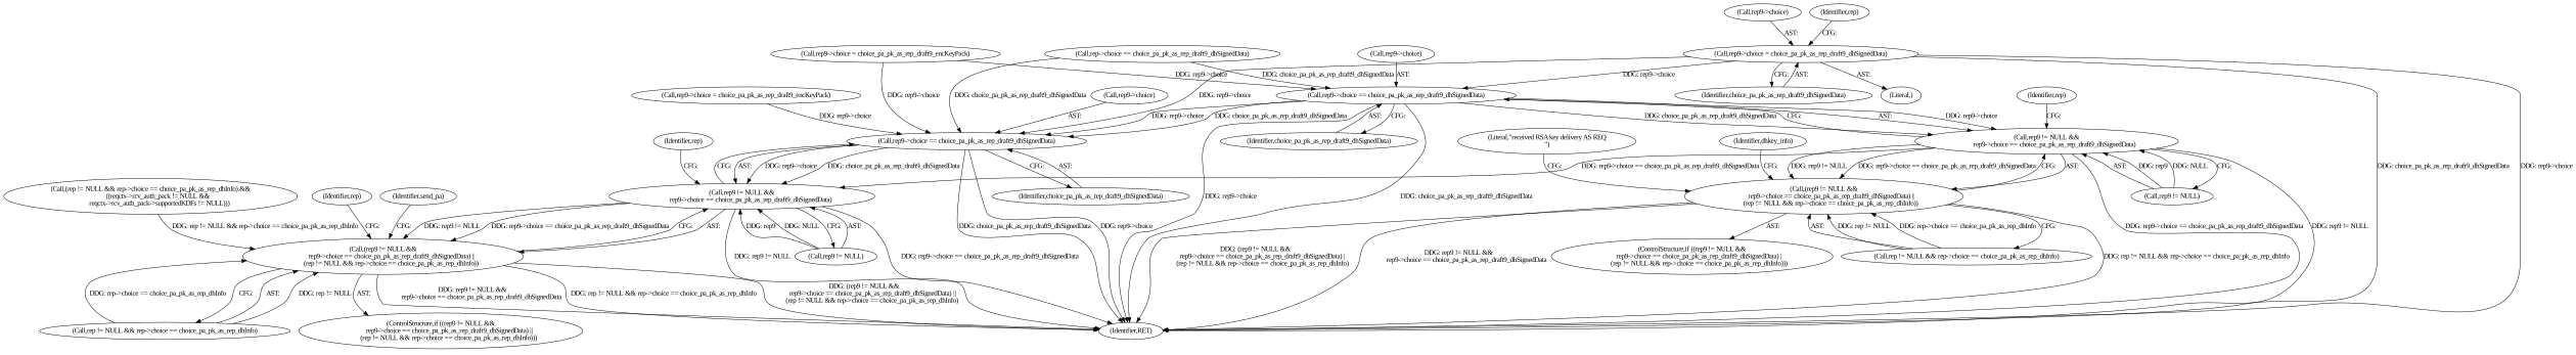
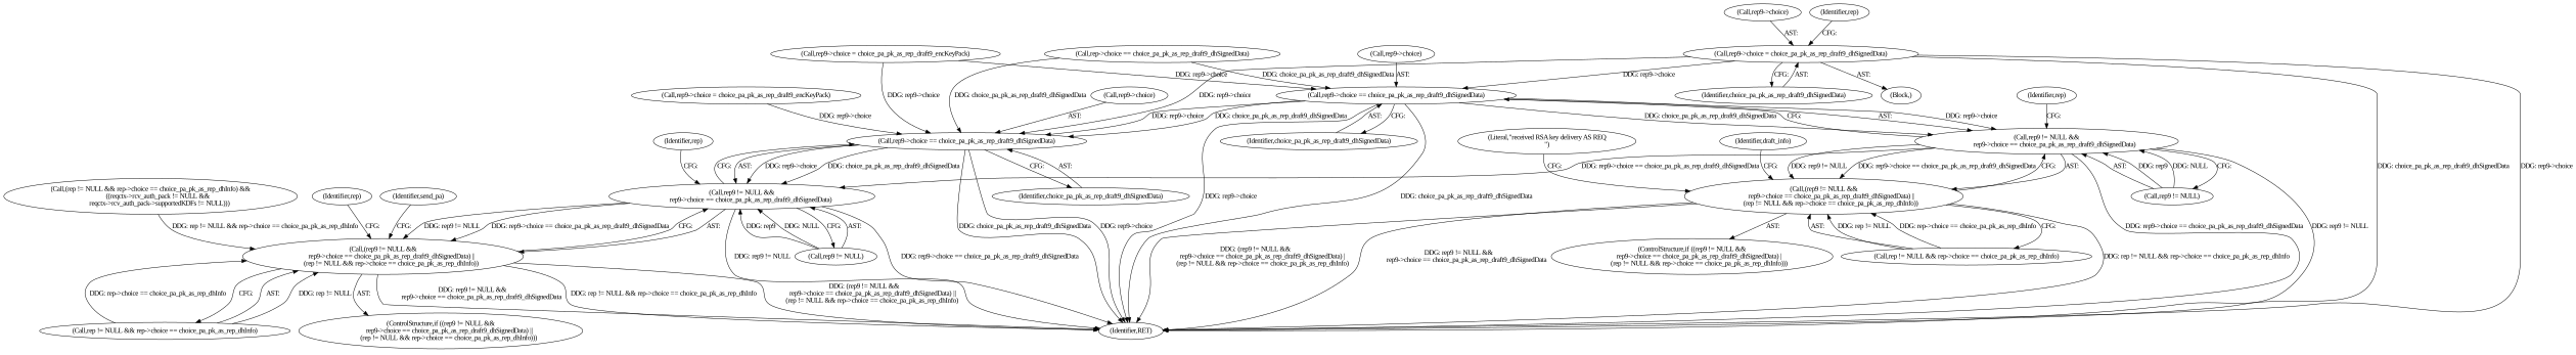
  digraph {
    fontname="Liberation Serif"
    node [fontname="Liberation Serif"]
    edge [fontname="Liberation Serif"]
    n1 [label="(Call,rep9->choice = choice_pa_pk_as_rep_draft9_dhSignedData)"]
    n2 [label="(Call,rep9->choice == choice_pa_pk_as_rep_draft9_dhSignedData)"]
    n3 [label="(Call,rep9->choice == choice_pa_pk_as_rep_draft9_dhSignedData)"]
    n4 [label="(Identifier,choice_pa_pk_as_rep_draft9_dhSignedData)"]
    n5 [label="(Identifier,RET)"]
-   n6 [label="(Literal,)"]
+   n6 [label="(Block,)"]
    n7 [label="(Call,rep9 != NULL &&\n         rep9->choice == choice_pa_pk_as_rep_draft9_dhSignedData)"]
    n8 [label="(Identifier,choice_pa_pk_as_rep_draft9_dhSignedData)"]
    n9 [label="(Call,rep9 != NULL &&\n          rep9->choice == choice_pa_pk_as_rep_draft9_dhSignedData)"]
    n10 [label="(Identifier,choice_pa_pk_as_rep_draft9_dhSignedData)"]
    n11 [label="(Call,(rep9 != NULL &&\n         rep9->choice == choice_pa_pk_as_rep_draft9_dhSignedData) ||\n        (rep != NULL && rep->choice == choice_pa_pk_as_rep_dhInfo))"]
    n12 [label="(Call,rep9 != NULL)"]
    n13 [label="(ControlStructure,if ((rep9 != NULL &&\n         rep9->choice == choice_pa_pk_as_rep_draft9_dhSignedData) ||\n        (rep != NULL && rep->choice == choice_pa_pk_as_rep_dhInfo)))"]
    n14 [label="(Call,rep != NULL && rep->choice == choice_pa_pk_as_rep_dhInfo)"]
    n15 [label="(Call,(rep9 != NULL &&\n          rep9->choice == choice_pa_pk_as_rep_draft9_dhSignedData) ||\n         (rep != NULL && rep->choice == choice_pa_pk_as_rep_dhInfo))"]
    n16 [label="(Call,rep9 != NULL)"]
    n17 [label="(ControlStructure,if ((rep9 != NULL &&\n          rep9->choice == choice_pa_pk_as_rep_draft9_dhSignedData) ||\n         (rep != NULL && rep->choice == choice_pa_pk_as_rep_dhInfo)))"]
    n18 [label="(Call,rep != NULL && rep->choice == choice_pa_pk_as_rep_dhInfo)"]
    n19 [label="(Call,rep9->choice = choice_pa_pk_as_rep_draft9_encKeyPack)"]
    n20 [label="(Call,rep->choice == choice_pa_pk_as_rep_draft9_dhSignedData)"]
-   n21 [label="(Identifier,dhkey_info)"]
+   n21 [label="(Identifier,draft_info)"]
    n22 [label="(Identifier,rep)"]
    n23 [label="(Identifier,send_pa)"]
    n24 [label="(Call,(rep != NULL && rep->choice == choice_pa_pk_as_rep_dhInfo) &&\n        ((reqctx->rcv_auth_pack != NULL &&\n          reqctx->rcv_auth_pack->supportedKDFs != NULL)))"]
    n25 [label="(Literal,\"received RSA key delivery AS REQ\n\")"]
    n26 [label="(Call,rep9->choice)"]
    n27 [label="(Identifier,rep)"]
    n28 [label="(Call,rep9->choice)"]
    n29 [label="(Call,rep9->choice = choice_pa_pk_as_rep_draft9_encKeyPack)"]
    n30 [label="(Identifier,rep)"]
    n31 [label="(Call,rep9->choice)"]
    n32 [label="(Identifier,rep)"]
    n1 -> n2 [label="DDG: rep9->choice"]
    n1 -> n3 [label="DDG: rep9->choice"]
    n1 -> n4 [label="CFG: "]
    n1 -> n5 [label="DDG: choice_pa_pk_as_rep_draft9_dhSignedData"]
    n1 -> n5 [label="DDG: rep9->choice"]
    n1 -> n6 [label="AST: "]
    n2 -> n3 [label="DDG: rep9->choice"]
    n2 -> n3 [label="DDG: choice_pa_pk_as_rep_draft9_dhSignedData"]
    n2 -> n5 [label="DDG: choice_pa_pk_as_rep_draft9_dhSignedData"]
    n2 -> n5 [label="DDG: rep9->choice"]
    n2 -> n7 [label="AST: "]
    n2 -> n7 [label="DDG: rep9->choice"]
    n2 -> n7 [label="DDG: choice_pa_pk_as_rep_draft9_dhSignedData"]
    n2 -> n8 [label="CFG: "]
    n3 -> n5 [label="DDG: rep9->choice"]
    n3 -> n5 [label="DDG: choice_pa_pk_as_rep_draft9_dhSignedData"]
    n3 -> n9 [label="AST: "]
    n3 -> n9 [label="DDG: rep9->choice"]
    n3 -> n9 [label="DDG: choice_pa_pk_as_rep_draft9_dhSignedData"]
    n3 -> n10 [label="CFG: "]
    n4 -> n1 [label="AST: "]
    n7 -> n2 [label="CFG: "]
    n7 -> n5 [label="DDG: rep9->choice == choice_pa_pk_as_rep_draft9_dhSignedData"]
    n7 -> n5 [label="DDG: rep9 != NULL"]
    n7 -> n9 [label="DDG: rep9->choice == choice_pa_pk_as_rep_draft9_dhSignedData"]
    n7 -> n11 [label="AST: "]
    n7 -> n11 [label="DDG: rep9 != NULL"]
    n7 -> n11 [label="DDG: rep9->choice == choice_pa_pk_as_rep_draft9_dhSignedData"]
    n7 -> n12 [label="CFG: "]
    n8 -> n2 [label="AST: "]
    n9 -> n3 [label="CFG: "]
    n9 -> n5 [label="DDG: rep9->choice == choice_pa_pk_as_rep_draft9_dhSignedData"]
    n9 -> n5 [label="DDG: rep9 != NULL"]
    n9 -> n15 [label="AST: "]
    n9 -> n15 [label="DDG: rep9 != NULL"]
    n9 -> n15 [label="DDG: rep9->choice == choice_pa_pk_as_rep_draft9_dhSignedData"]
    n9 -> n16 [label="CFG: "]
    n10 -> n3 [label="AST: "]
    n11 -> n5 [label="DDG: rep9 != NULL &&\n         rep9->choice == choice_pa_pk_as_rep_draft9_dhSignedData"]
    n11 -> n5 [label="DDG: rep != NULL && rep->choice == choice_pa_pk_as_rep_dhInfo"]
    n11 -> n5 [label="DDG: (rep9 != NULL &&\n         rep9->choice == choice_pa_pk_as_rep_draft9_dhSignedData) ||\n        (rep != NULL && rep->choice == choice_pa_pk_as_rep_dhInfo)"]
    n11 -> n7 [label="CFG: "]
    n11 -> n13 [label="AST: "]
    n11 -> n14 [label="CFG: "]
    n12 -> n7 [label="AST: "]
    n12 -> n7 [label="DDG: rep9"]
    n12 -> n7 [label="DDG: NULL"]
    n14 -> n11 [label="AST: "]
    n14 -> n11 [label="DDG: rep != NULL"]
    n14 -> n11 [label="DDG: rep->choice == choice_pa_pk_as_rep_dhInfo"]
    n15 -> n5 [label="DDG: (rep9 != NULL &&\n          rep9->choice == choice_pa_pk_as_rep_draft9_dhSignedData) ||\n         (rep != NULL && rep->choice == choice_pa_pk_as_rep_dhInfo)"]
    n15 -> n5 [label="DDG: rep9 != NULL &&\n          rep9->choice == choice_pa_pk_as_rep_draft9_dhSignedData"]
    n15 -> n5 [label="DDG: rep != NULL && rep->choice == choice_pa_pk_as_rep_dhInfo"]
    n15 -> n9 [label="CFG: "]
    n15 -> n17 [label="AST: "]
    n15 -> n18 [label="CFG: "]
    n16 -> n9 [label="AST: "]
    n16 -> n9 [label="DDG: rep9"]
    n16 -> n9 [label="DDG: NULL"]
    n18 -> n15 [label="AST: "]
    n18 -> n15 [label="DDG: rep != NULL"]
    n18 -> n15 [label="DDG: rep->choice == choice_pa_pk_as_rep_dhInfo"]
    n19 -> n3 [label="DDG: rep9->choice"]
    n20 -> n2 [label="DDG: choice_pa_pk_as_rep_draft9_dhSignedData"]
    n20 -> n3 [label="DDG: choice_pa_pk_as_rep_draft9_dhSignedData"]
    n21 -> n11 [label="CFG: "]
    n22 -> n9 [label="CFG: "]
    n23 -> n15 [label="CFG: "]
    n24 -> n15 [label="DDG: rep != NULL && rep->choice == choice_pa_pk_as_rep_dhInfo"]
    n25 -> n11 [label="CFG: "]
    n26 -> n1 [label="AST: "]
    n27 -> n1 [label="CFG: "]
    n28 -> n2 [label="AST: "]
    n29 -> n2 [label="DDG: rep9->choice"]
    n29 -> n3 [label="DDG: rep9->choice"]
    n30 -> n15 [label="CFG: "]
    n31 -> n3 [label="AST: "]
    n32 -> n7 [label="CFG: "]
  }
